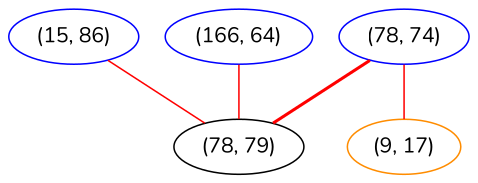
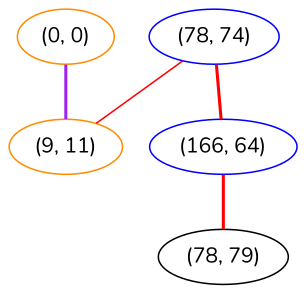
  graph {
    fontname=Nunito
    node [color=blue fontname=Nunito]
    edge [color=red fontname=Nunito style=solid weight=1]
-   "(15, 86)"
    "(78, 79)" [color=black]
-   "(9, 11)" [color=darkorange label="(9, 17)"]
+   "(0, 0)" [color=darkorange]
+   "(9, 11)" [color=darkorange]
    "(166, 64)"
    n6 [label="(78, 74)"]
-   "(15, 86)" -- "(78, 79)"
-   "(166, 64)" -- "(78, 79)"
-   n6 -- "(78, 79)" [style=bold]
+   "(0, 0)" -- "(9, 11)" [color=purple style=bold weight=4]
+   "(166, 64)" -- "(78, 79)" [style=bold]
+   n6 -- "(166, 64)" [style=bold]
    n6 -- "(9, 11)"
  }
